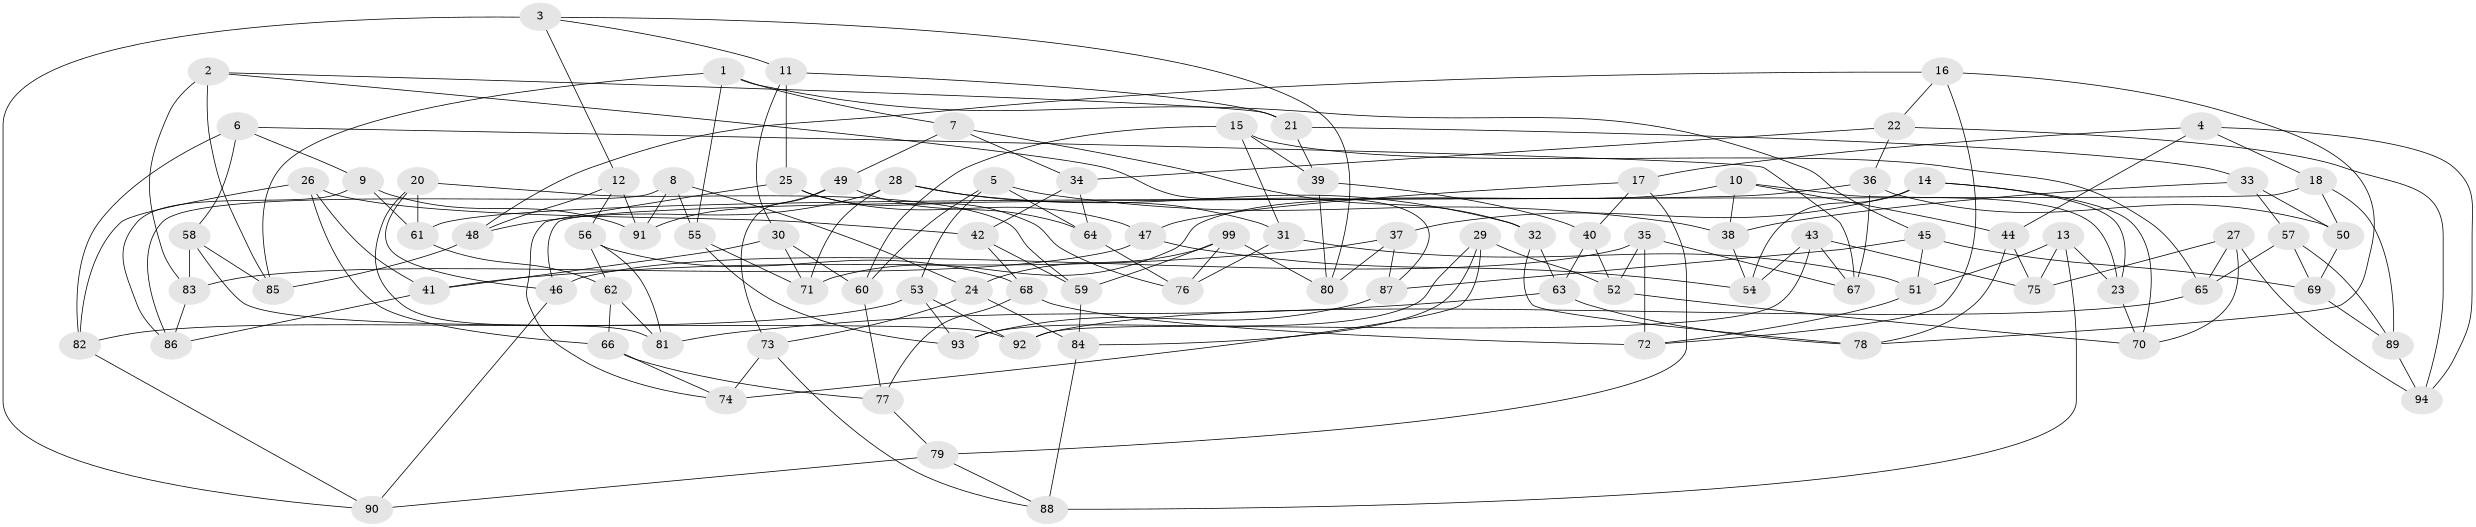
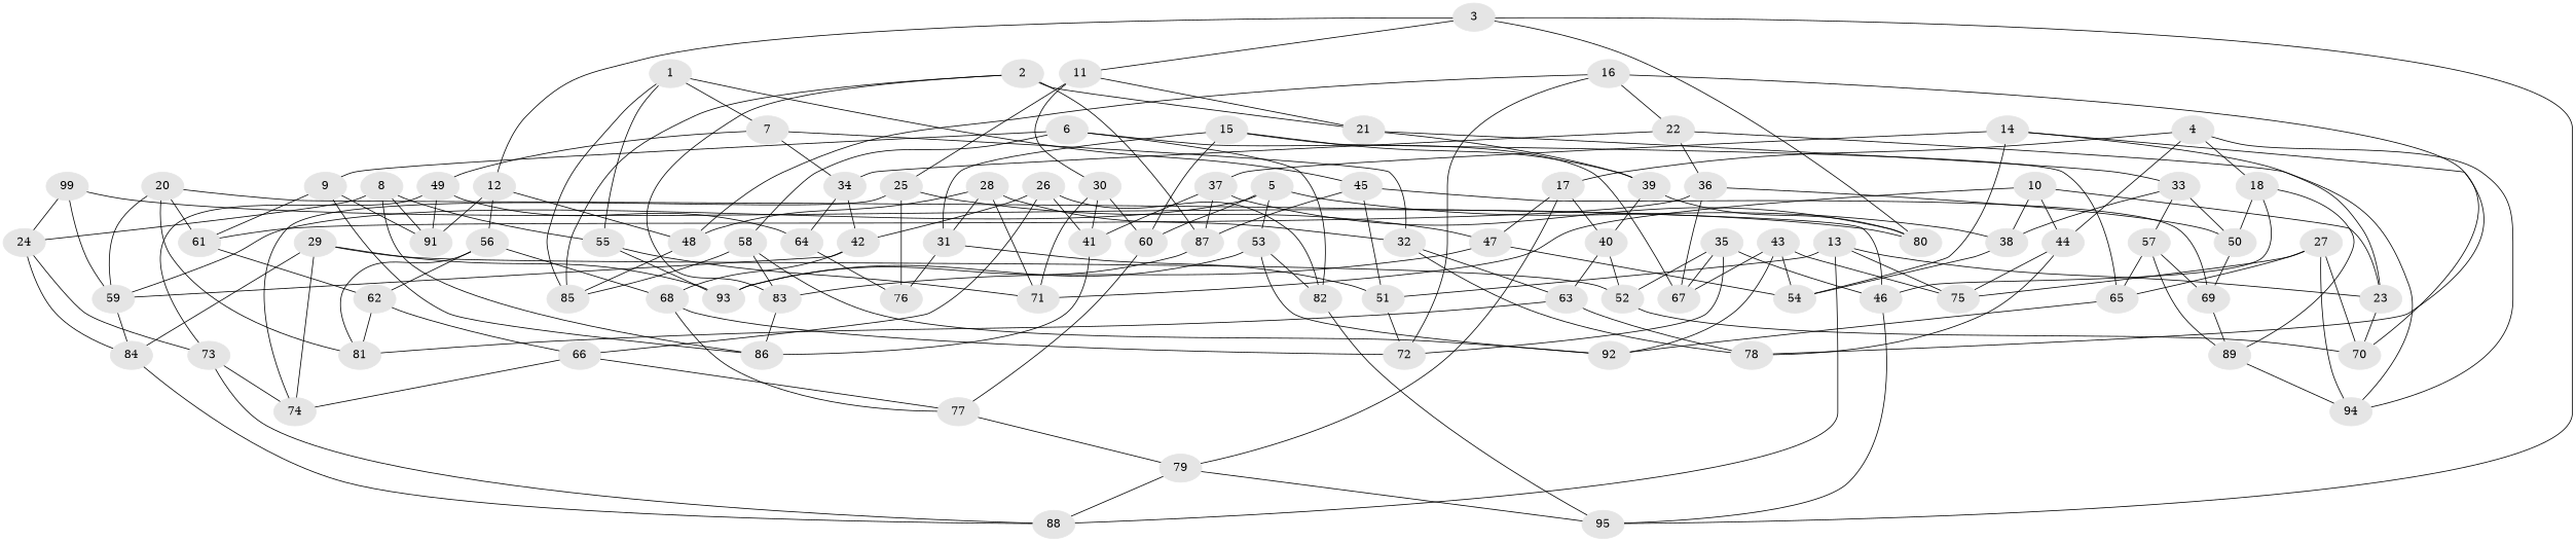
  graph {
    node [color=gray90 style=filled]
    1
    7
    45
    55
    85
    32
    34
    49
    87
    51
    69
    71
    93
    2
    21
    83
    39
    33
    86
    3
    11
    12
    80
-   90
+   90 [label=95]
    25
    30
    91
    48
    56
    4
    17
    18
    44
    94
    40
    47
    79
    46
    50
    89
    75
    78
    5
    38
    53
    60
    64
    54
    82
    92
    77
    76
    6
    9
    58
    67
    61
    63
    42
    73
    8
    24
    84
    62
    10
    23
    70
    74
    41
    81
    68
    13
    88
    72
    14
    37
    15
    31
    65
    16
    22
    36
    52
    n84 [label=99]
    59
    20
    57
    26
    66
    27
    28
    29
    35
    43
    1 -- 7
    1 -- 45
    1 -- 55
    1 -- 85
    7 -- 32
    7 -- 34
    7 -- 49
    45 -- 87
    45 -- 51
    45 -- 69
    55 -- 71
    55 -- 93
    32 -- 78
    32 -- 63
    34 -- 64
    34 -- 42
    49 -- 91
    49 -- 64
    49 -- 73
    87 -- 93
    51 -- 72
    69 -- 89
    2 -- 85
    2 -- 87
    2 -- 21
    2 -- 83
    21 -- 39
    21 -- 33
    83 -- 86
    39 -- 80
    39 -- 40
    33 -- 50
    33 -- 38
    33 -- 57
    3 -- 11
    3 -- 12
    3 -- 80
    3 -- 90
    11 -- 21
    11 -- 25
    11 -- 30
    12 -- 91
    12 -- 48
    12 -- 56
    25 -- 47
    25 -- 76
    25 -- 74
    30 -- 71
    30 -- 60
    30 -- 41
    48 -- 85
    56 -- 62
    56 -- 81
    56 -- 68
    4 -- 17
    4 -- 18
    4 -- 44
    4 -- 94
    17 -- 40
    17 -- 47
    17 -- 79
    18 -- 46
    18 -- 50
    18 -- 89
    44 -- 75
    44 -- 78
    40 -- 63
    40 -- 52
    47 -- 83
    47 -- 54
    79 -- 90
    79 -- 88
    46 -- 90
    50 -- 69
    89 -- 94
    5 -- 38
    5 -- 53
    5 -- 60
-   5 -- 64
+   5 -- 59
    38 -- 54
    53 -- 93
    53 -- 82
    53 -- 92
    60 -- 77
    64 -- 76
    82 -- 90
    77 -- 79
    6 -- 82
    6 -- 9
    6 -- 58
    6 -- 67
    9 -- 86
    9 -- 91
    9 -- 61
    58 -- 85
    58 -- 83
    58 -- 92
    61 -- 62
    63 -- 78
    63 -- 81
    42 -- 68
    42 -- 59
    73 -- 74
    73 -- 88
    8 -- 55
    8 -- 86
    8 -- 91
    8 -- 24
    24 -- 73
    24 -- 84
    84 -- 88
    62 -- 81
    62 -- 66
    10 -- 71
    10 -- 44
    10 -- 38
    10 -- 23
    23 -- 70
    41 -- 86
    68 -- 77
    68 -- 72
    13 -- 51
    13 -- 75
    13 -- 23
    13 -- 88
    14 -- 54
    14 -- 23
    14 -- 70
    14 -- 37
    37 -- 87
    37 -- 80
    37 -- 41
    15 -- 39
    15 -- 60
    15 -- 31
    15 -- 65
    31 -- 51
    31 -- 76
    65 -- 92
    16 -- 48
    16 -- 78
    16 -- 72
    16 -- 22
    22 -- 34
    22 -- 94
    22 -- 36
    36 -- 50
    36 -- 67
    36 -- 61
    52 -- 70
    n84 -- 80
-   n84 -- 76
    n84 -- 24
    n84 -- 59
    59 -- 84
    20 -- 46
    20 -- 61
    20 -- 81
    20 -- 59
    57 -- 69
    57 -- 89
    57 -- 65
    26 -- 82
    26 -- 42
    26 -- 41
    26 -- 66
    66 -- 77
    66 -- 74
    27 -- 94
    27 -- 75
    27 -- 70
    27 -- 65
    28 -- 32
    28 -- 71
    28 -- 48
    28 -- 31
    29 -- 93
    29 -- 84
    29 -- 74
    29 -- 52
    35 -- 46
    35 -- 67
    35 -- 72
    35 -- 52
    43 -- 75
    43 -- 54
    43 -- 92
    43 -- 67
  }
